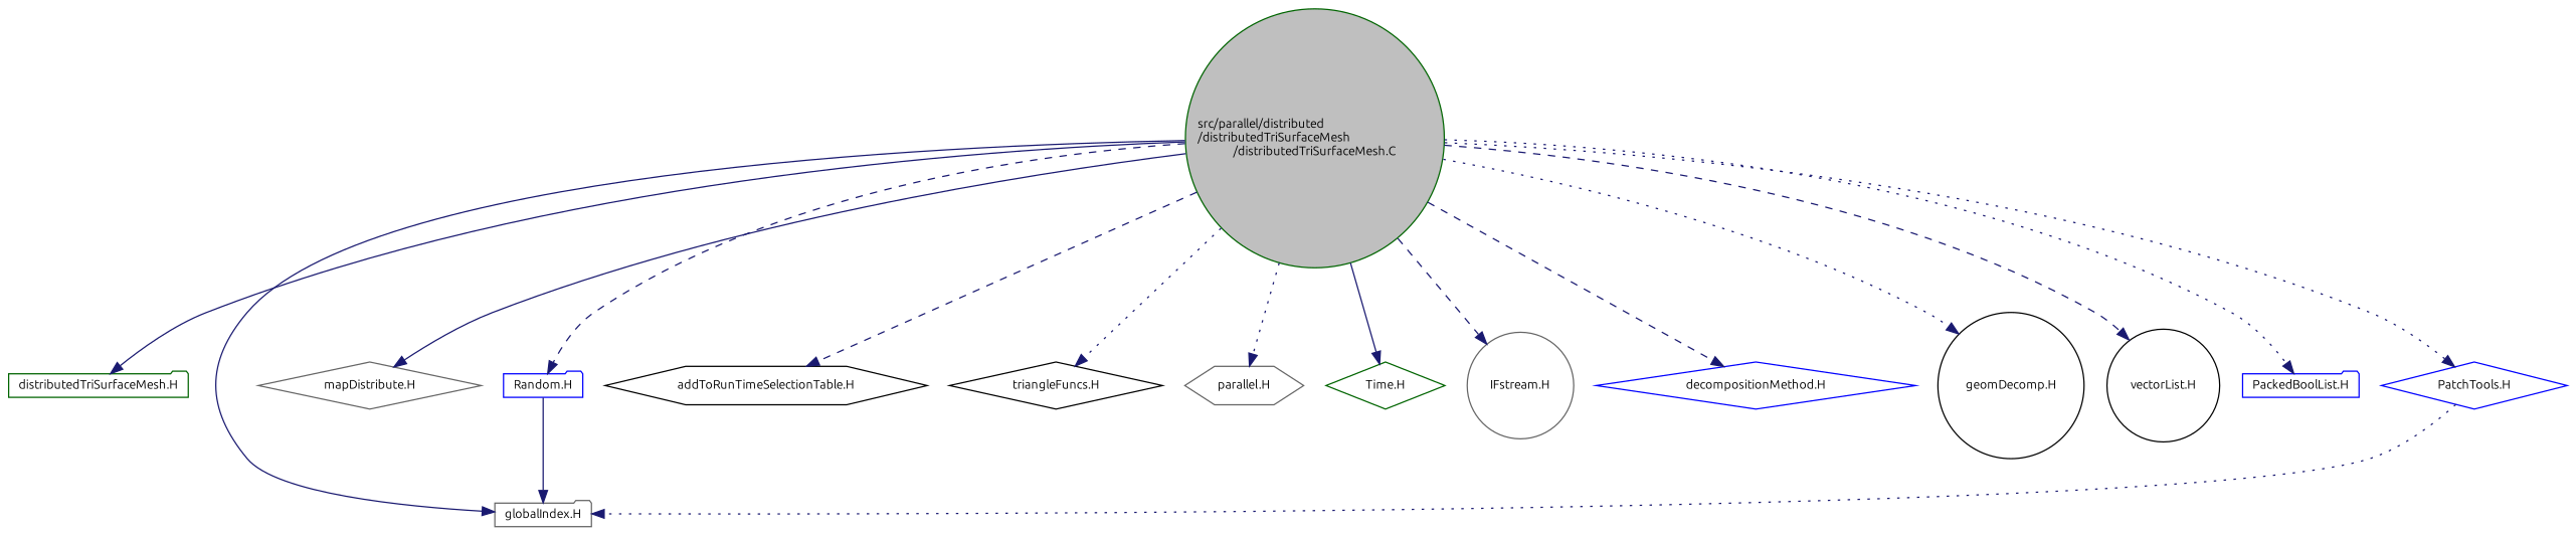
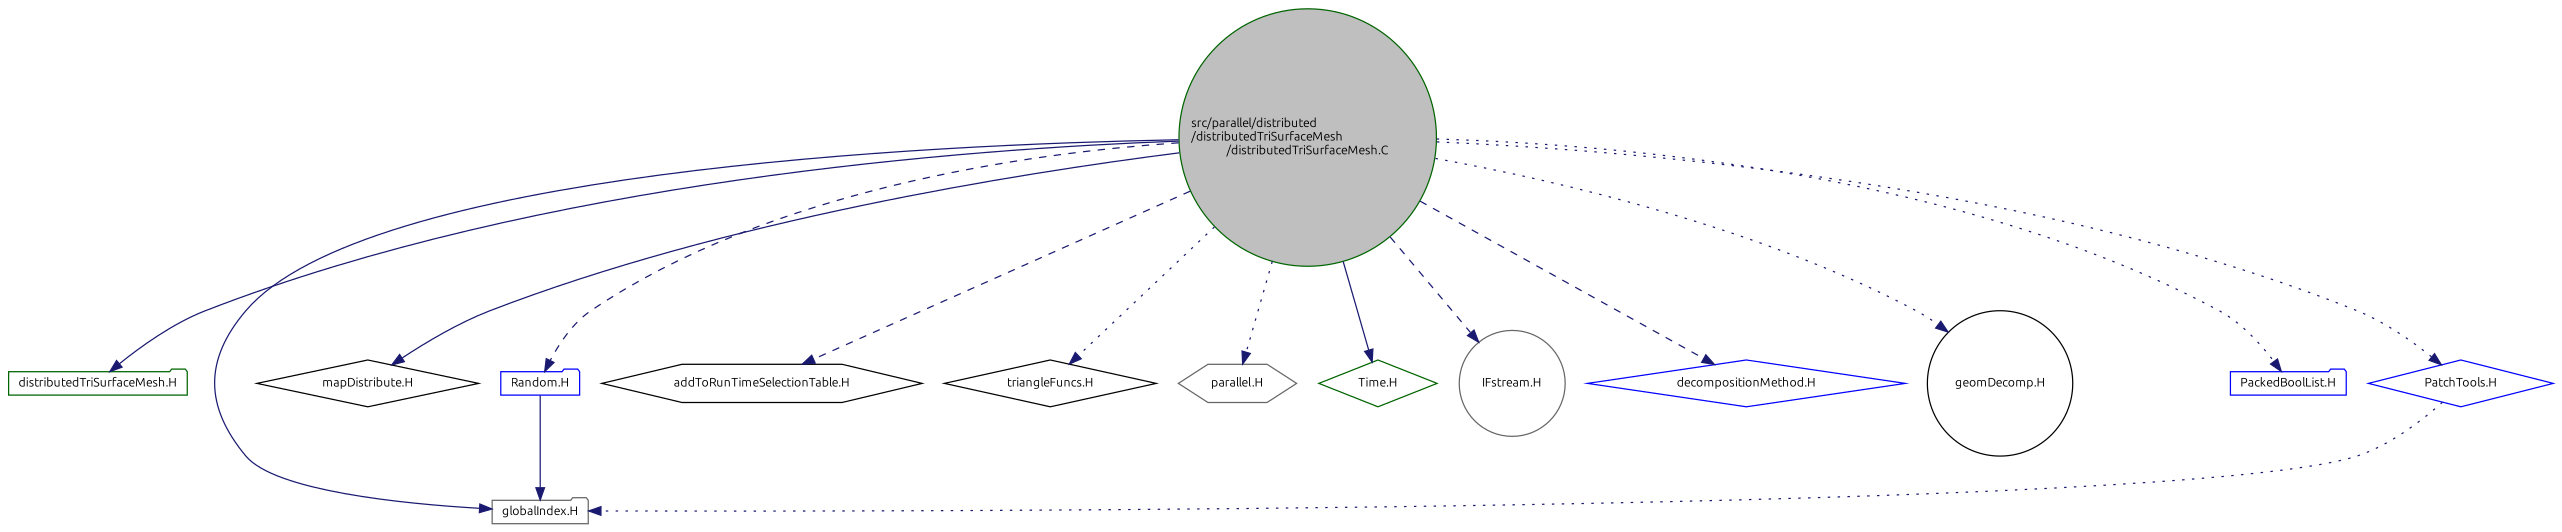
  digraph {
    fontname=Ubuntu
    node [color=black fontname=Ubuntu fontsize=10 shape=diamond]
    edge [color=midnightblue fontname=Ubuntu fontsize=10 labelfontname=Helvetica labelfontsize=10 style=dotted]
    n1 [color=darkgreen fillcolor=grey75 fontcolor=black height=0.2 label="src/parallel/distributed\l/distributedTriSurfaceMesh\l/distributedTriSurfaceMesh.C" shape=circle style=filled width=0.4]
    n2 [color=darkgreen height=0.2 label="distributedTriSurfaceMesh.H" shape=folder width=0.4]
    n3 [color=gray40 height=0.2 label="globalIndex.H" shape=folder width=0.4]
-   n4 [color=gray40 height=0.2 label="mapDistribute.H" width=0.4]
+   n4 [height=0.2 label="mapDistribute.H" width=0.4]
    n5 [color=blue height=0.2 label="Random.H" shape=folder width=0.4]
    n6 [height=0.2 label="addToRunTimeSelectionTable.H" shape=hexagon width=0.4]
    n7 [height=0.2 label="triangleFuncs.H" width=0.4]
    n8 [color=gray40 height=0.2 label="parallel.H" shape=hexagon width=0.4]
    n9 [color=darkgreen height=0.2 label="Time.H" width=0.4]
    n10 [color=gray40 height=0.2 label="IFstream.H" shape=circle width=0.4]
    n11 [color=blue height=0.2 label="decompositionMethod.H" width=0.4]
    n12 [height=0.2 label="geomDecomp.H" shape=circle width=0.4]
-   n13 [height=0.2 label="vectorList.H" shape=circle width=0.4]
    n14 [color=blue height=0.2 label="PackedBoolList.H" shape=folder width=0.4]
    n15 [color=blue height=0.2 label="PatchTools.H" width=0.4]
    n1 -> n2 [style=solid]
    n1 -> n3 [style=solid]
    n1 -> n4 [style=solid]
    n1 -> n5 [style=dashed]
    n1 -> n6 [style=dashed]
    n1 -> n7
    n1 -> n8
    n1 -> n9 [style=solid]
    n1 -> n10 [style=dashed]
    n1 -> n11 [style=dashed]
    n1 -> n12
-   n1 -> n13 [style=dashed]
    n1 -> n14
    n1 -> n15
    n5 -> n3 [style=solid]
    n15 -> n3
  }
